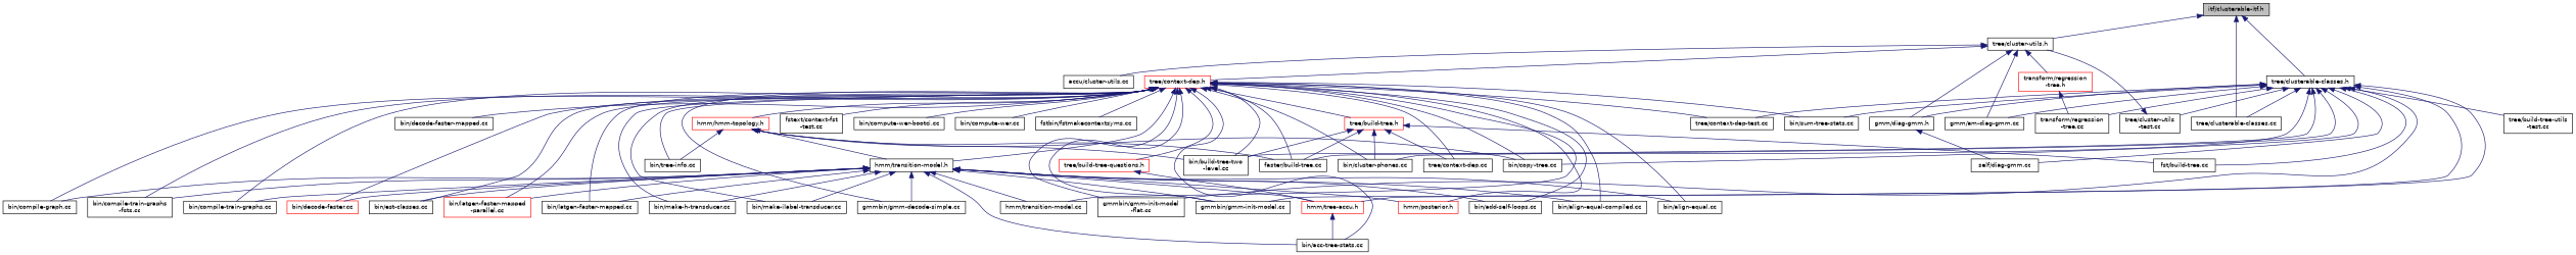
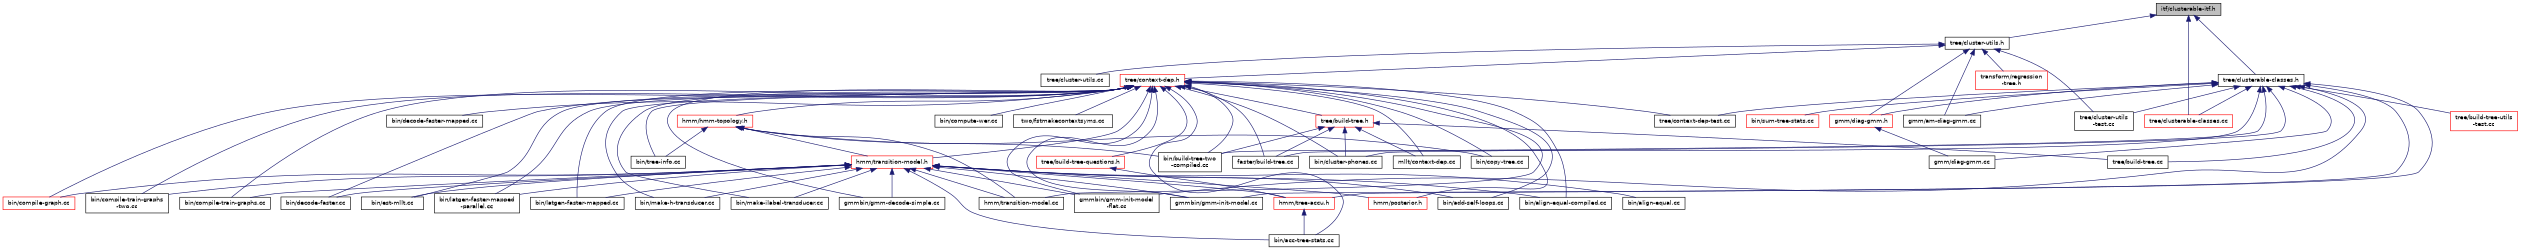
  digraph {
    node [color=black fillcolor=white fontname=Helvetica fontsize=10 shape=record style=filled]
    edge [color=midnightblue dir=back fontname=Helvetica fontsize=10 labelfontname=Helvetica labelfontsize=10 style=solid]
    n1 [fillcolor=grey75 fontcolor=black height=0.2 label="itf/clusterable-itf.h" width=0.4]
    n2 [height=0.2 label="tree/cluster-utils.h" width=0.4]
    n3 [height=0.2 label="tree/clusterable-classes.h" width=0.4]
-   n4 [height=0.2 label="tree/clusterable-classes.cc" width=0.4]
+   n4 [color=red height=0.2 label="tree/clusterable-classes.cc" width=0.4]
    n5 [color=red height=0.2 label="tree/context-dep.h" width=0.4]
    n6 [height=0.2 label="tree/cluster-utils\l-test.cc" width=0.4]
-   n7 [height=0.2 label="accu/cluster-utils.cc" width=0.4]
-   n8 [height=0.2 label="gmm/diag-gmm.h" width=0.4]
+   n7 [height=0.2 label="tree/cluster-utils.cc" width=0.4]
+   n8 [color=red height=0.2 label="gmm/diag-gmm.h" width=0.4]
    n9 [height=0.2 label="gmm/am-diag-gmm.cc" width=0.4]
    n10 [color=red height=0.2 label="transform/regression\l-tree.h" width=0.4]
-   n11 [height=0.2 label="bin/build-tree-two\l-level.cc" width=0.4]
+   n11 [height=0.2 label="bin/build-tree-two\l-compiled.cc" width=0.4]
    n12 [height=0.2 label="faster/build-tree.cc" width=0.4]
    n13 [height=0.2 label="bin/cluster-phones.cc" width=0.4]
    n14 [height=0.2 label="tree/context-dep-test.cc" width=0.4]
    n15 [height=0.2 label="gmmbin/gmm-init-model\l-flat.cc" width=0.4]
    n16 [height=0.2 label="gmmbin/gmm-init-model.cc" width=0.4]
    n17 [height=0.2 label="bin/copy-tree.cc" width=0.4]
-   n18 [height=0.2 label="bin/sum-tree-stats.cc" width=0.4]
+   n18 [color=red height=0.2 label="bin/sum-tree-stats.cc" width=0.4]
    n19 [color=red height=0.2 label="hmm/tree-accu.h" width=0.4]
-   n20 [height=0.2 label="fst/build-tree.cc" width=0.4]
-   n21 [height=0.2 label="self/diag-gmm.cc" width=0.4]
-   n22 [height=0.2 label="transform/regression\l-tree.cc" width=0.4]
-   n23 [height=0.2 label="tree/build-tree-utils\l-test.cc" width=0.4]
+   n20 [height=0.2 label="tree/build-tree.cc" width=0.4]
+   n21 [height=0.2 label="gmm/diag-gmm.cc" width=0.4]
+   n23 [color=red height=0.2 label="tree/build-tree-utils\l-test.cc" width=0.4]
    n24 [color=red height=0.2 label="tree/build-tree-questions.h" width=0.4]
    n25 [height=0.2 label="bin/acc-tree-stats.cc" width=0.4]
    n26 [color=red height=0.2 label="tree/build-tree.h" width=0.4]
-   n27 [height=0.2 label="tree/context-dep.cc" width=0.4]
-   n28 [height=0.2 label="hmm/transition-model.h" width=0.4]
+   n27 [height=0.2 label="mllt/context-dep.cc" width=0.4]
+   n28 [color=red height=0.2 label="hmm/transition-model.h" width=0.4]
    n29 [color=red height=0.2 label="hmm/posterior.h" width=0.4]
    n30 [height=0.2 label="hmm/transition-model.cc" width=0.4]
    n31 [height=0.2 label="bin/add-self-loops.cc" width=0.4]
    n32 [height=0.2 label="bin/align-equal-compiled.cc" width=0.4]
    n33 [height=0.2 label="bin/align-equal.cc" width=0.4]
-   n34 [height=0.2 label="bin/compile-graph.cc" width=0.4]
-   n35 [height=0.2 label="bin/compile-train-graphs\l-fsts.cc" width=0.4]
+   n34 [color=red height=0.2 label="bin/compile-graph.cc" width=0.4]
+   n35 [height=0.2 label="bin/compile-train-graphs\l-two.cc" width=0.4]
    n36 [height=0.2 label="bin/compile-train-graphs.cc" width=0.4]
    n37 [height=0.2 label="bin/decode-faster-mapped.cc" width=0.4]
-   n38 [color=red height=0.2 label="bin/decode-faster.cc" width=0.4]
-   n39 [height=0.2 label="bin/est-classes.cc" width=0.4]
-   n40 [color=red height=0.2 label="bin/latgen-faster-mapped\l-parallel.cc" width=0.4]
+   n38 [height=0.2 label="bin/decode-faster.cc" width=0.4]
+   n39 [height=0.2 label="bin/est-mllt.cc" width=0.4]
+   n40 [height=0.2 label="bin/latgen-faster-mapped\l-parallel.cc" width=0.4]
    n41 [height=0.2 label="bin/latgen-faster-mapped.cc" width=0.4]
    n42 [height=0.2 label="bin/make-h-transducer.cc" width=0.4]
    n43 [height=0.2 label="bin/make-ilabel-transducer.cc" width=0.4]
    n44 [height=0.2 label="gmmbin/gmm-decode-simple.cc" width=0.4]
    n45 [color=red height=0.2 label="hmm/hmm-topology.h" width=0.4]
    n46 [height=0.2 label="bin/tree-info.cc" width=0.4]
-   n47 [height=0.2 label="fstext/context-fst\l-test.cc" width=0.4]
-   n48 [height=0.2 label="bin/compute-wer-bootci.cc" width=0.4]
    n49 [height=0.2 label="bin/compute-wer.cc" width=0.4]
-   n50 [height=0.2 label="fstbin/fstmakecontextsyms.cc" width=0.4]
+   n50 [height=0.2 label="two/fstmakecontextsyms.cc" width=0.4]
    n1 -> n2
    n1 -> n3
    n1 -> n4
    n2 -> n5
-   n6 -> n2
+   n2 -> n6
    n2 -> n7
    n2 -> n8
    n2 -> n9
    n2 -> n10
    n3 -> n4
    n3 -> n6
    n3 -> n8
    n3 -> n9
    n3 -> n11
    n3 -> n12
    n3 -> n13
    n3 -> n14
    n3 -> n15
    n3 -> n16
-   n3 -> n17
    n3 -> n18
    n3 -> n19
    n3 -> n20
    n3 -> n21
-   n3 -> n22
    n3 -> n23
    n5 -> n11
    n5 -> n12
    n5 -> n13
    n5 -> n14
    n5 -> n15
    n5 -> n16
    n5 -> n17
-   n5 -> n18
    n5 -> n24
    n5 -> n25
    n5 -> n26
    n5 -> n27
    n5 -> n28
    n5 -> n29
    n5 -> n30
    n5 -> n31
    n5 -> n32
-   n5 -> n33
    n5 -> n34
    n5 -> n35
    n5 -> n36
    n5 -> n37
    n5 -> n38
    n5 -> n39
    n5 -> n40
    n5 -> n41
    n5 -> n42
    n5 -> n43
    n5 -> n44
    n5 -> n45
    n5 -> n46
-   n5 -> n47
-   n5 -> n48
    n5 -> n49
    n5 -> n50
    n8 -> n21
-   n10 -> n22
    n19 -> n25
    n24 -> n19
    n26 -> n11
    n26 -> n12
    n26 -> n13
    n26 -> n20
    n26 -> n27
+   n28 -> n15
    n28 -> n16
    n28 -> n19
    n28 -> n25
    n28 -> n29
    n28 -> n30
    n28 -> n31
    n28 -> n32
    n28 -> n33
    n28 -> n34
    n28 -> n35
    n28 -> n36
    n28 -> n38
    n28 -> n39
    n28 -> n40
    n28 -> n41
    n28 -> n42
    n28 -> n43
    n28 -> n44
    n45 -> n11
-   n45 -> n12
+   n45 -> n30
    n45 -> n17
    n45 -> n28
    n45 -> n46
  }
